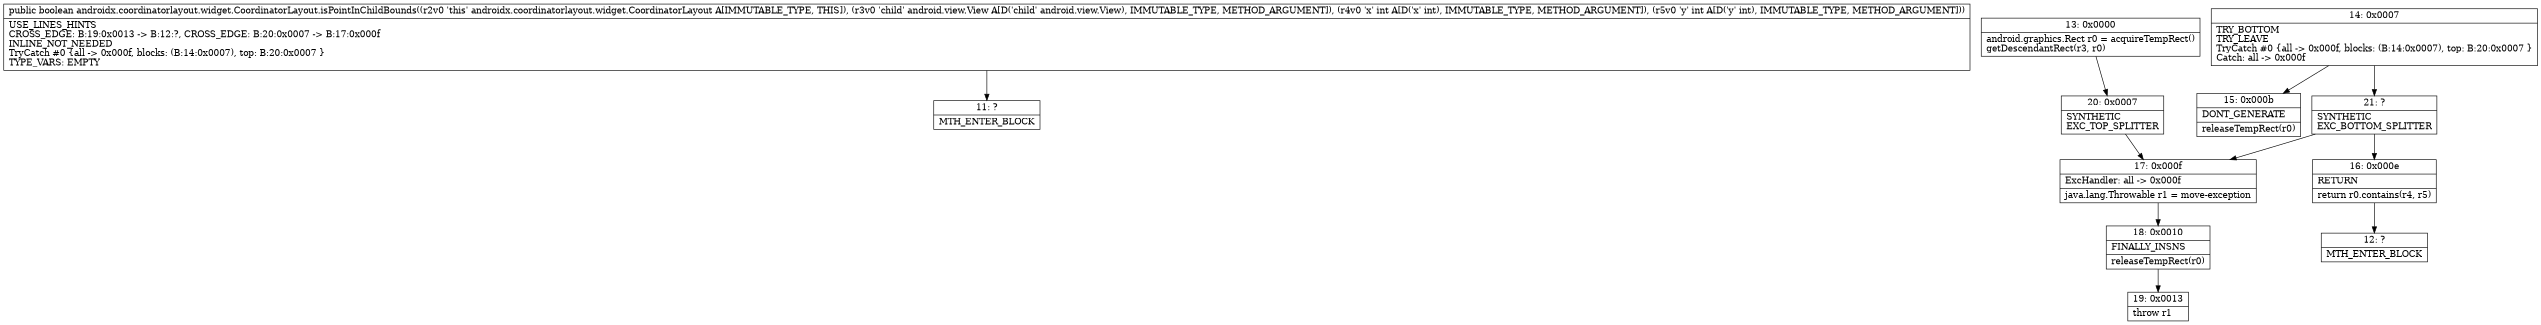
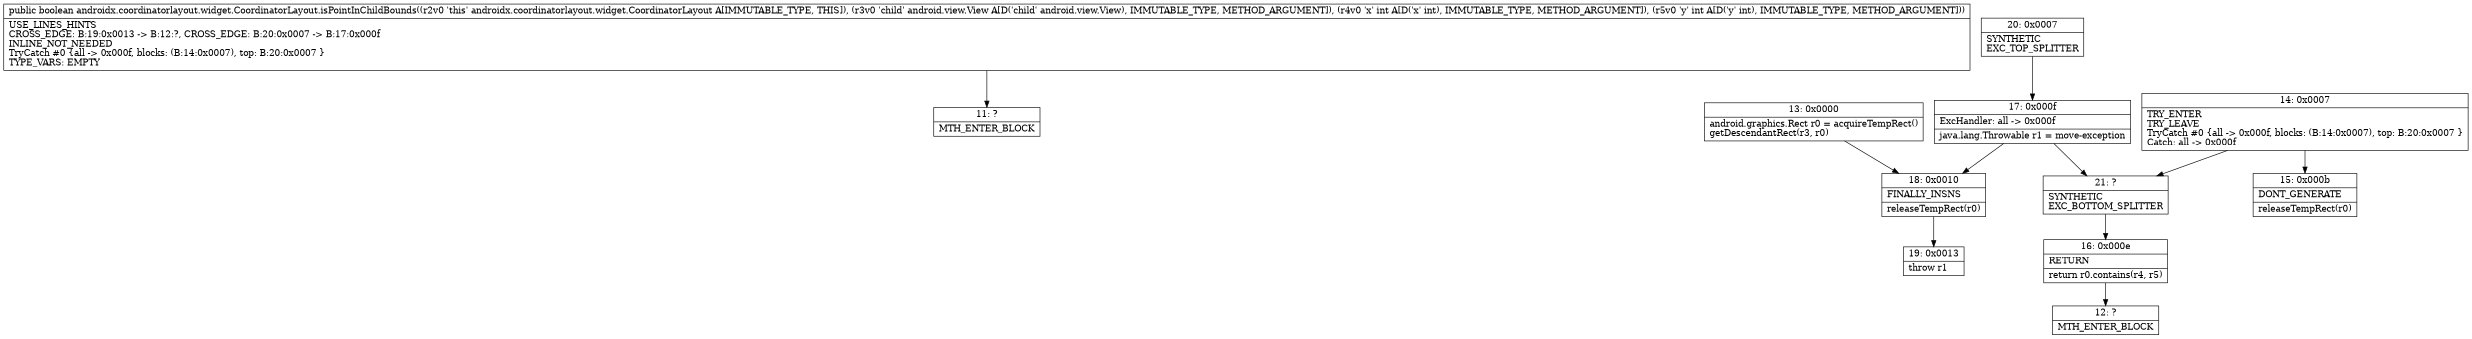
  digraph {
    node [shape=record]
    n1 [label="{11\:\ ?|MTH_ENTER_BLOCK\l}"]
    n2 [label="{13\:\ 0x0000|android.graphics.Rect r0 = acquireTempRect()\lgetDescendantRect(r3, r0)\l}"]
    n3 [label="{20\:\ 0x0007|SYNTHETIC\lEXC_TOP_SPLITTER\l}"]
    n4 [label="{17\:\ 0x000f|ExcHandler: all \-\> 0x000f\l|java.lang.Throwable r1 = move\-exception\l}"]
-   n5 [label="{14\:\ 0x0007|TRY_BOTTOM\lTRY_LEAVE\lTryCatch #0 \{all \-\> 0x000f, blocks: (B:14:0x0007), top: B:20:0x0007 \}\lCatch: all \-\> 0x000f\l}"]
+   n5 [label="{14\:\ 0x0007|TRY_ENTER\lTRY_LEAVE\lTryCatch #0 \{all \-\> 0x000f, blocks: (B:14:0x0007), top: B:20:0x0007 \}\lCatch: all \-\> 0x000f\l}"]
    n6 [label="{15\:\ 0x000b|DONT_GENERATE\l|releaseTempRect(r0)\l}"]
    n7 [label="{21\:\ ?|SYNTHETIC\lEXC_BOTTOM_SPLITTER\l}"]
    n8 [label="{18\:\ 0x0010|FINALLY_INSNS\l|releaseTempRect(r0)\l}"]
    n9 [label="{16\:\ 0x000e|RETURN\l|return r0.contains(r4, r5)\l}"]
    n10 [label="{12\:\ ?|MTH_ENTER_BLOCK\l}"]
    n11 [label="{19\:\ 0x0013|throw r1\l}"]
    n12 [label="{public boolean androidx.coordinatorlayout.widget.CoordinatorLayout.isPointInChildBounds((r2v0 'this' androidx.coordinatorlayout.widget.CoordinatorLayout A[IMMUTABLE_TYPE, THIS]), (r3v0 'child' android.view.View A[D('child' android.view.View), IMMUTABLE_TYPE, METHOD_ARGUMENT]), (r4v0 'x' int A[D('x' int), IMMUTABLE_TYPE, METHOD_ARGUMENT]), (r5v0 'y' int A[D('y' int), IMMUTABLE_TYPE, METHOD_ARGUMENT]))  | USE_LINES_HINTS\lCROSS_EDGE: B:19:0x0013 \-\> B:12:?, CROSS_EDGE: B:20:0x0007 \-\> B:17:0x000f\lINLINE_NOT_NEEDED\lTryCatch #0 \{all \-\> 0x000f, blocks: (B:14:0x0007), top: B:20:0x0007 \}\lTYPE_VARS: EMPTY\l}"]
-   n2 -> n3
+   n2 -> n8
    n3 -> n4
    n4 -> n8
    n5 -> n6
    n5 -> n7
-   n7 -> n4
+   n4 -> n7
    n7 -> n9
    n8 -> n11
    n9 -> n10
    n12 -> n1
  }
